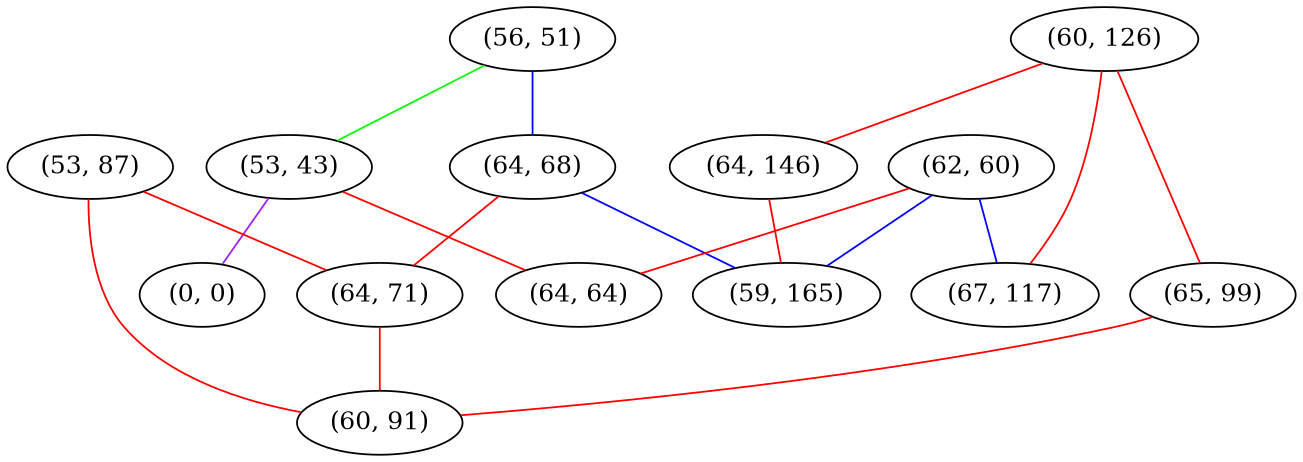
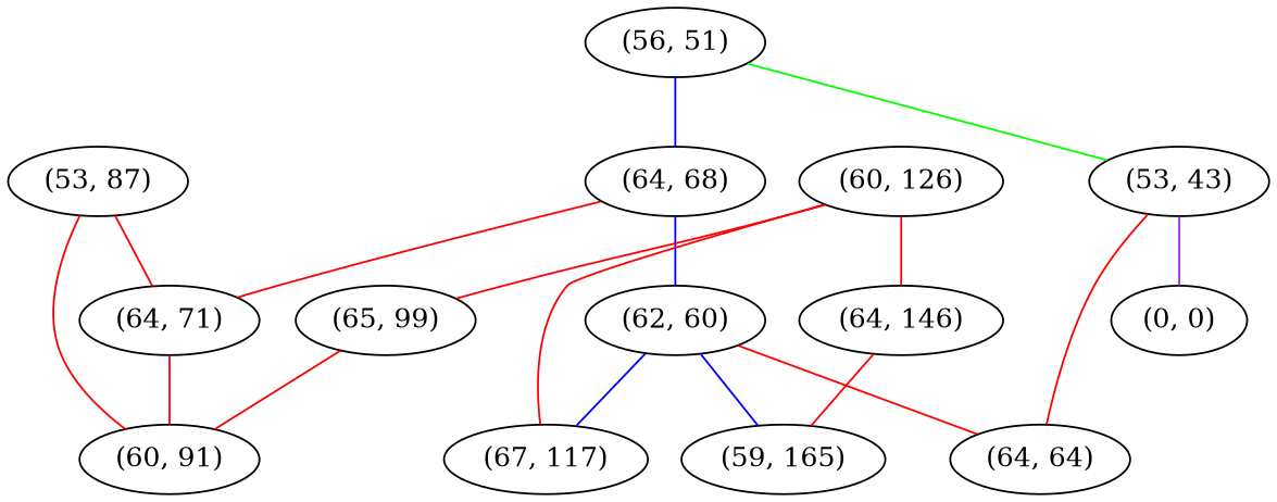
  graph {
    edge [color=red weight=1]
    "(56, 51)"
    "(64, 68)"
    "(53, 43)"
    "(64, 71)"
    "(62, 60)"
    "(0, 0)"
    n7 [label="(64, 64)"]
    "(53, 87)"
    "(60, 91)"
    "(60, 126)"
    "(64, 146)"
    n12 [label="(65, 99)"]
    "(67, 117)"
    "(59, 165)"
    "(56, 51)" -- "(64, 68)" [color=blue weight=3]
    "(56, 51)" -- "(53, 43)" [color=green weight=2]
    "(64, 68)" -- "(64, 71)"
-   "(64, 68)" -- "(59, 165)" [color=blue weight=3]
+   "(64, 68)" -- "(62, 60)" [color=blue weight=3]
    "(53, 43)" -- "(0, 0)" [color=purple weight=4]
    "(53, 43)" -- n7
    "(64, 71)" -- "(60, 91)"
    "(62, 60)" -- n7
    "(62, 60)" -- "(67, 117)" [color=blue weight=3]
    "(62, 60)" -- "(59, 165)" [color=blue weight=3]
    "(53, 87)" -- "(64, 71)"
    "(53, 87)" -- "(60, 91)"
    "(60, 126)" -- "(64, 146)"
    "(60, 126)" -- n12
    "(60, 126)" -- "(67, 117)"
    "(64, 146)" -- "(59, 165)"
    n12 -- "(60, 91)"
  }
